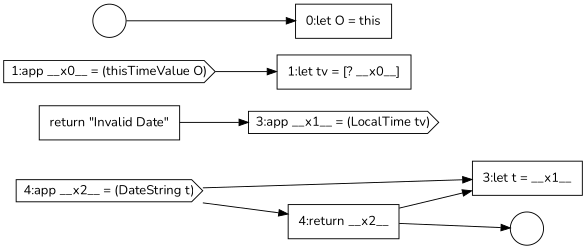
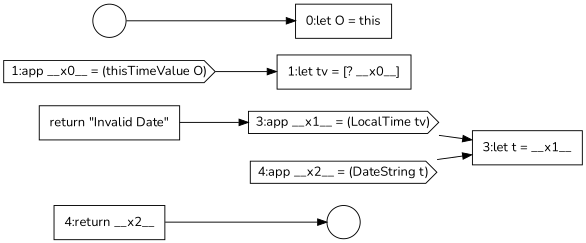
  digraph {
    fontname=Nunito
    rankdir=LR
    node [color=black fillcolor=white fontname=Nunito shape=none style=filled]
    edge [color=black fontname=Nunito]
    n1 [label=" " shape=circle]
    n2 [label=<<font color="black">     <table border="0" cellborder="1" cellspacing="0" cellpadding="10">       <tr><td align="left">return &quot;Invalid Date&quot;</td></tr>     </table>   </font>> margin=0]
    n3 [label=<<font color="black">3:app __x1__ = (LocalTime tv)</font>> shape=cds]
    n4 [label=<<font color="black">     <table border="0" cellborder="1" cellspacing="0" cellpadding="10">       <tr><td align="left">3:let t = __x1__</td></tr>     </table>   </font>> margin=0]
    n5 [label=<<font color="black">     <table border="0" cellborder="1" cellspacing="0" cellpadding="10">       <tr><td align="left">1:let tv = [? __x0__]</td></tr>     </table>   </font>> margin=0]
    n6 [label=" " shape=circle]
    n7 [label=<<font color="black">     <table border="0" cellborder="1" cellspacing="0" cellpadding="10">       <tr><td align="left">0:let O = this</td></tr>     </table>   </font>> margin=0]
    n8 [label=<<font color="black">4:app __x2__ = (DateString t)</font>> shape=cds]
    n9 [label=<<font color="black">     <table border="0" cellborder="1" cellspacing="0" cellpadding="10">       <tr><td align="left">4:return __x2__</td></tr>     </table>   </font>> margin=0]
    n10 [label=<<font color="black">1:app __x0__ = (thisTimeValue O)</font>> shape=cds]
    n2 -> n3
-   n9 -> n4
+   n3 -> n4
    n6 -> n7
    n8 -> n4
-   n8 -> n9
    n9 -> n1
    n10 -> n5
  }
